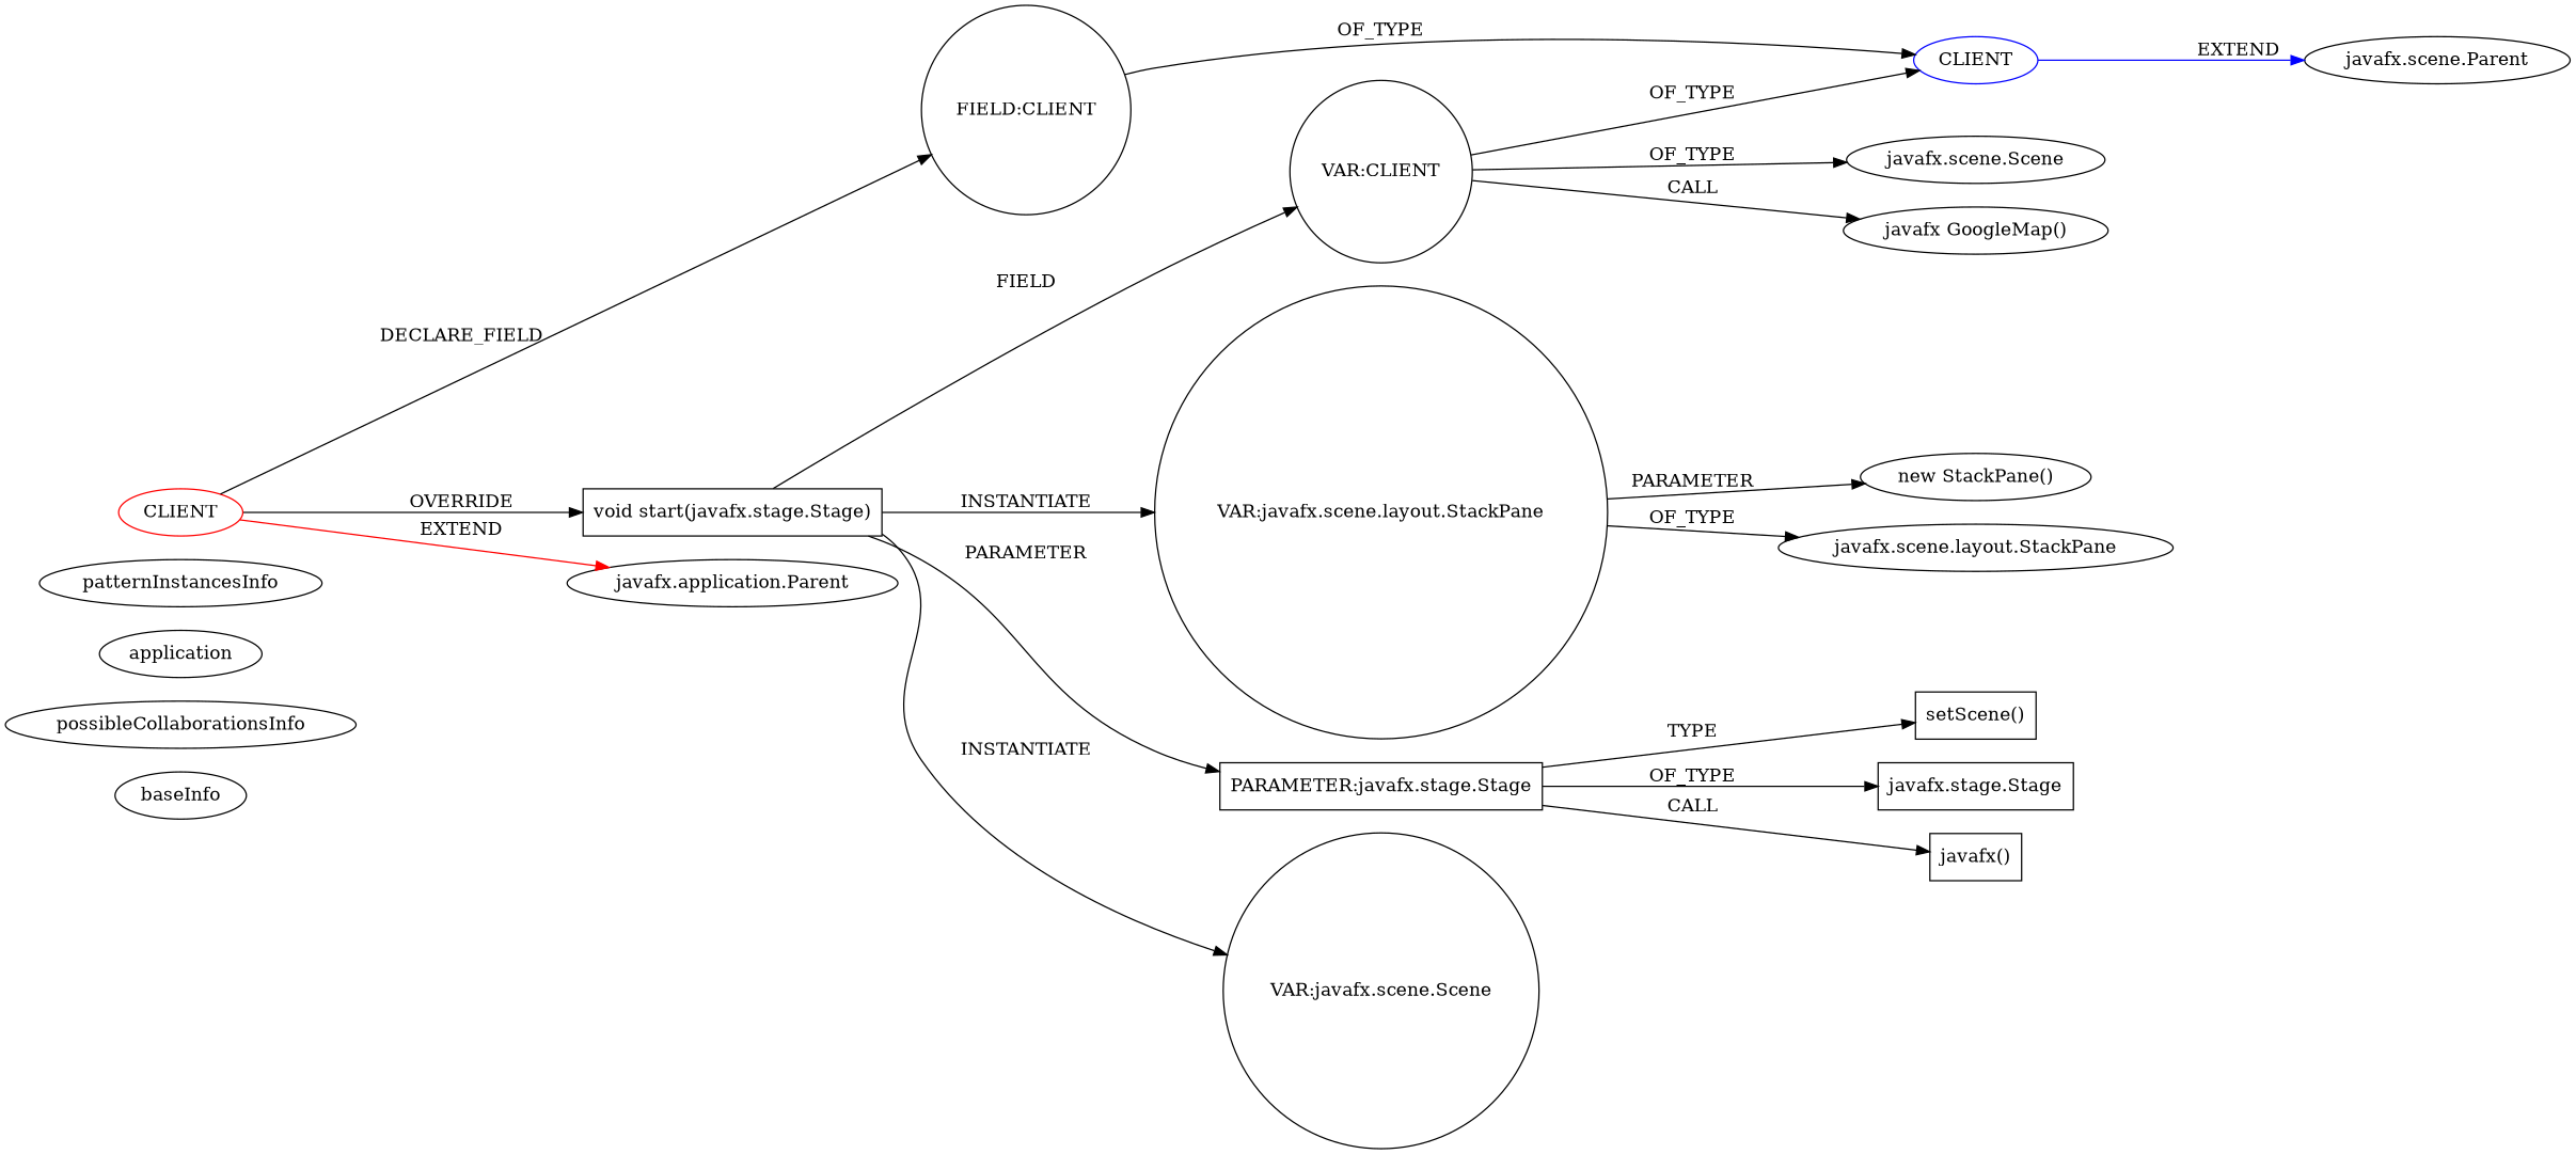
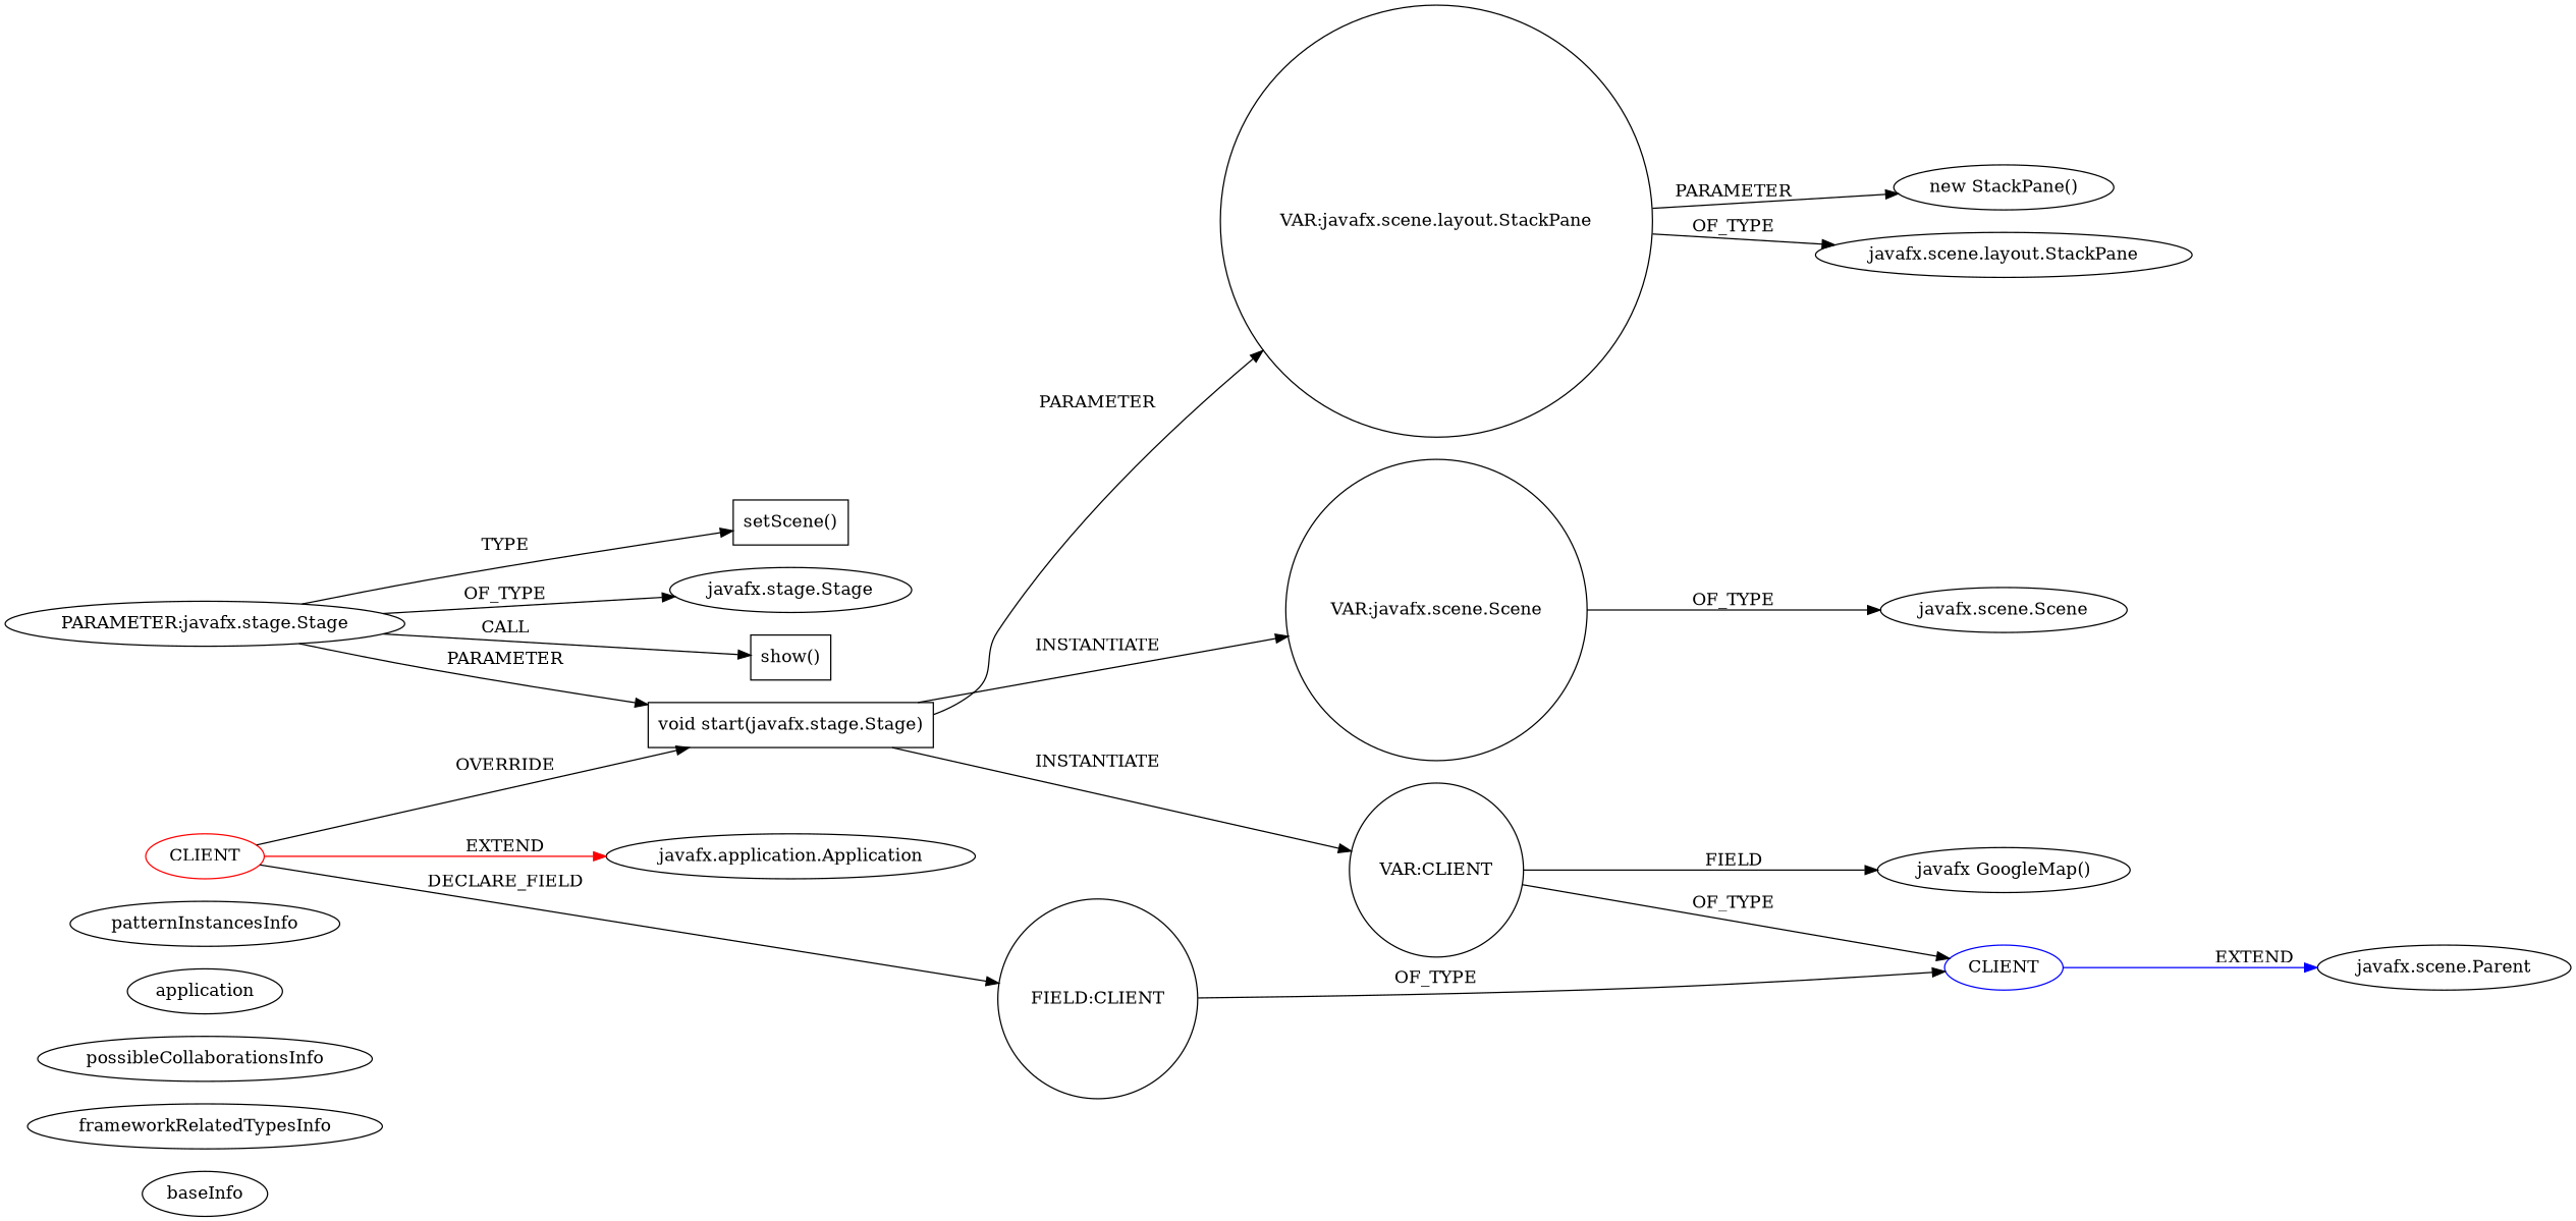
  digraph {
    rankdir=LR
    node [isFrameworkType=false]
    baseInfo [category=pattern graphId=4530 isAnonymous=false possibleRelation=true isFrameworkType=""]
+   frameworkRelatedTypesInfo [0="javafx.application.Application" isFrameworkType=""]
    possibleCollaborationsInfo [0="4530~INSTANTIATION-OVERRIDING_METHOD_DECLARATION-FIELD_TYPE_DECLARATION-~javafx.application.Application ~javafx.scene.Parent ~false~false" isFrameworkType=""]
    n4 [frequency=2.0 label=application patternRootClient=0 isFrameworkType=""]
    patternInstancesInfo [0="stepanovdg-VisualJadeMotionModel~/stepanovdg-VisualJadeMotionModel/VisualJadeMotionModel-master/src/chernovick/Main.java~Main~4297" 1="stepanovdg-VisualJadeMotionModel~/stepanovdg-VisualJadeMotionModel/VisualJadeMotionModel-master/src/chernovick/MapScene.java~MapScene~4299" isFrameworkType=""]
    n6 [label="javafx GoogleMap()" vertexType=CONSTRUCTOR_CALL]
    n7 [label="VAR:CLIENT" shape=circle vertexType=VARIABLE_EXPRESION]
    n8 [color=blue label=CLIENT vertexType=REFERENCE_CLIENT_CLASS_DECLARATION]
    n9 [label="javafx.scene.Parent" vertexType=FRAMEWORK_CLASS_TYPE]
    n10 [label="void start(javafx.stage.Stage)" shape=box vertexType=OVERRIDING_METHOD_DECLARATION]
-   n11 [label="PARAMETER:javafx.stage.Stage" vertexType=PARAMETER_DECLARATION shape=box]
+   n11 [label="PARAMETER:javafx.stage.Stage" vertexType=PARAMETER_DECLARATION]
    n12 [label="VAR:javafx.scene.Scene" shape=circle vertexType=VARIABLE_EXPRESION]
    n13 [label="VAR:javafx.scene.layout.StackPane" shape=circle vertexType=VARIABLE_EXPRESION]
    n14 [label="setScene()" shape=box vertexType=INSIDE_CALL]
-   n15 [label="javafx.stage.Stage" vertexType=FRAMEWORK_CLASS_TYPE shape=box]
-   n16 [label="javafx()" shape=box vertexType=INSIDE_CALL]
+   n15 [label="javafx.stage.Stage" vertexType=FRAMEWORK_CLASS_TYPE]
+   n16 [label="show()" shape=box vertexType=INSIDE_CALL]
    n17 [label="javafx.scene.Scene" vertexType=FRAMEWORK_CLASS_TYPE]
    n18 [label="new StackPane()" vertexType=CONSTRUCTOR_CALL]
    n19 [label="javafx.scene.layout.StackPane" vertexType=FRAMEWORK_CLASS_TYPE]
    n20 [color=red label=CLIENT vertexType=ROOT_CLIENT_CLASS_DECLARATION]
    n21 [label="FIELD:CLIENT" shape=circle vertexType=FIELD_DECLARATION]
-   n22 [label="javafx.application.Parent" vertexType=FRAMEWORK_CLASS_TYPE]
-   n7 -> n6 [label=CALL]
+   n22 [label="javafx.application.Application" vertexType=FRAMEWORK_CLASS_TYPE]
+   n7 -> n6 [label=FIELD]
    n7 -> n8 [label=OF_TYPE]
    n8 -> n9 [color=blue label=EXTEND]
-   n10 -> n7 [label=FIELD]
-   n10 -> n11 [label=PARAMETER]
+   n10 -> n7 [label=INSTANTIATE]
+   n11 -> n10 [label=PARAMETER]
    n10 -> n12 [label=INSTANTIATE]
-   n10 -> n13 [label=INSTANTIATE]
+   n10 -> n13 [label=PARAMETER]
    n11 -> n14 [label=TYPE]
    n11 -> n15 [label=OF_TYPE]
    n11 -> n16 [label=CALL]
-   n7 -> n17 [label=OF_TYPE]
+   n12 -> n17 [label=OF_TYPE]
    n13 -> n18 [label=PARAMETER]
    n13 -> n19 [label=OF_TYPE]
    n20 -> n10 [label=OVERRIDE]
    n20 -> n21 [label=DECLARE_FIELD]
    n20 -> n22 [color=red label=EXTEND]
    n21 -> n8 [label=OF_TYPE]
  }
